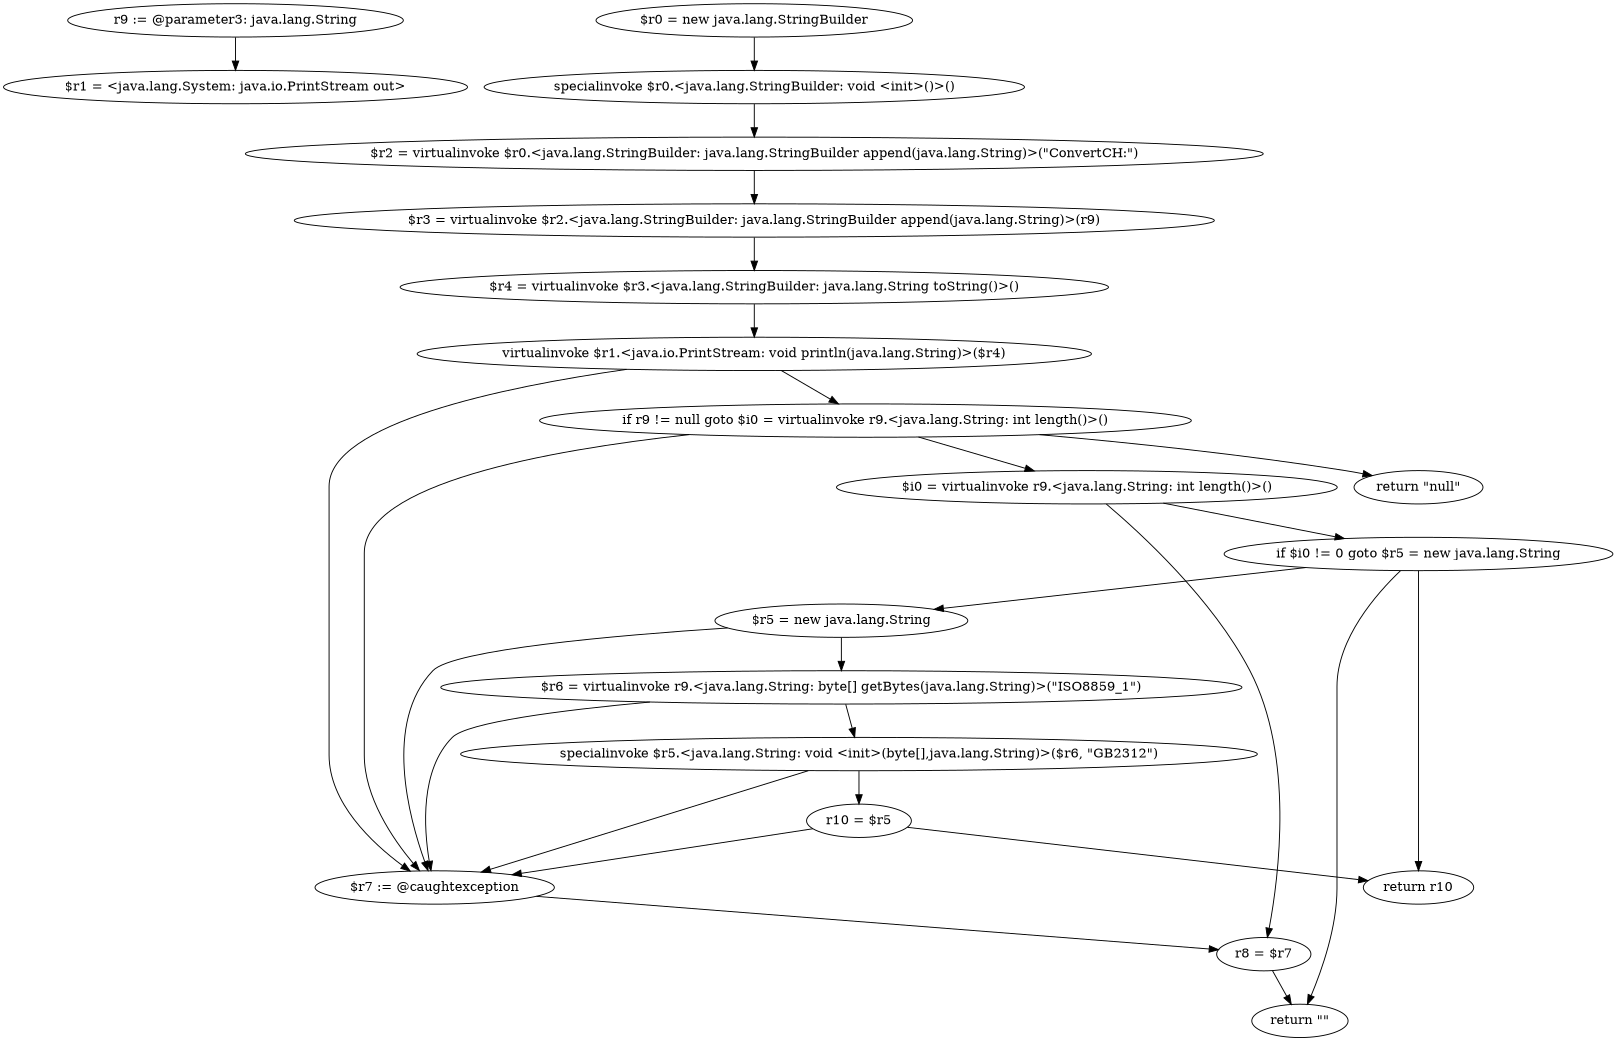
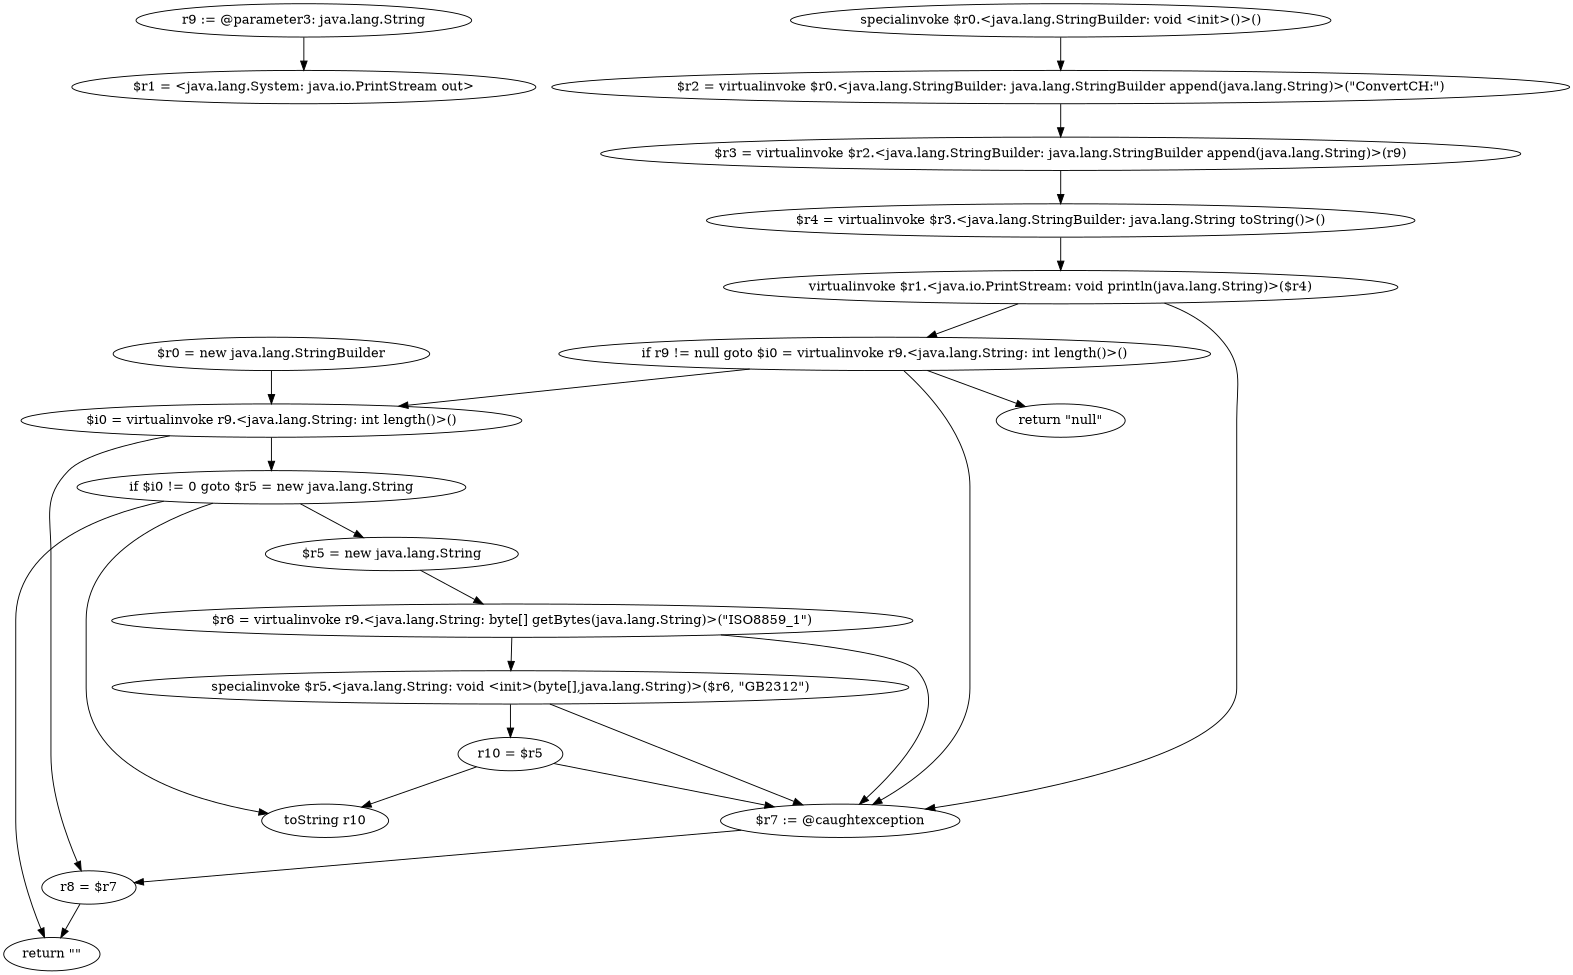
  digraph {
    n1 [label="r9 := @parameter3: java.lang.String"]
    "$r1 = <java.lang.System: java.io.PrintStream out>"
    "$r0 = new java.lang.StringBuilder"
    "specialinvoke $r0.<java.lang.StringBuilder: void <init>()>()"
    "$r2 = virtualinvoke $r0.<java.lang.StringBuilder: java.lang.StringBuilder append(java.lang.String)>(\"ConvertCH:\")"
    "$r3 = virtualinvoke $r2.<java.lang.StringBuilder: java.lang.StringBuilder append(java.lang.String)>(r9)"
    "$r4 = virtualinvoke $r3.<java.lang.StringBuilder: java.lang.String toString()>()"
    "virtualinvoke $r1.<java.io.PrintStream: void println(java.lang.String)>($r4)"
    "if r9 != null goto $i0 = virtualinvoke r9.<java.lang.String: int length()>()"
    "$r7 := @caughtexception"
    "return \"null\""
    "$i0 = virtualinvoke r9.<java.lang.String: int length()>()"
    "r8 = $r7"
    "if $i0 != 0 goto $r5 = new java.lang.String"
    "return \"\""
    "$r5 = new java.lang.String"
-   "return r10"
+   "return r10" [label="toString r10"]
    "$r6 = virtualinvoke r9.<java.lang.String: byte[] getBytes(java.lang.String)>(\"ISO8859_1\")"
    "specialinvoke $r5.<java.lang.String: void <init>(byte[],java.lang.String)>($r6, \"GB2312\")"
    "r10 = $r5"
    n1 -> "$r1 = <java.lang.System: java.io.PrintStream out>"
-   "$r0 = new java.lang.StringBuilder" -> "specialinvoke $r0.<java.lang.StringBuilder: void <init>()>()"
+   "$r0 = new java.lang.StringBuilder" -> "$i0 = virtualinvoke r9.<java.lang.String: int length()>()"
    "specialinvoke $r0.<java.lang.StringBuilder: void <init>()>()" -> "$r2 = virtualinvoke $r0.<java.lang.StringBuilder: java.lang.StringBuilder append(java.lang.String)>(\"ConvertCH:\")"
    "$r2 = virtualinvoke $r0.<java.lang.StringBuilder: java.lang.StringBuilder append(java.lang.String)>(\"ConvertCH:\")" -> "$r3 = virtualinvoke $r2.<java.lang.StringBuilder: java.lang.StringBuilder append(java.lang.String)>(r9)"
    "$r3 = virtualinvoke $r2.<java.lang.StringBuilder: java.lang.StringBuilder append(java.lang.String)>(r9)" -> "$r4 = virtualinvoke $r3.<java.lang.StringBuilder: java.lang.String toString()>()"
    "$r4 = virtualinvoke $r3.<java.lang.StringBuilder: java.lang.String toString()>()" -> "virtualinvoke $r1.<java.io.PrintStream: void println(java.lang.String)>($r4)"
    "virtualinvoke $r1.<java.io.PrintStream: void println(java.lang.String)>($r4)" -> "if r9 != null goto $i0 = virtualinvoke r9.<java.lang.String: int length()>()"
    "virtualinvoke $r1.<java.io.PrintStream: void println(java.lang.String)>($r4)" -> "$r7 := @caughtexception"
    "if r9 != null goto $i0 = virtualinvoke r9.<java.lang.String: int length()>()" -> "$r7 := @caughtexception"
    "if r9 != null goto $i0 = virtualinvoke r9.<java.lang.String: int length()>()" -> "return \"null\""
    "if r9 != null goto $i0 = virtualinvoke r9.<java.lang.String: int length()>()" -> "$i0 = virtualinvoke r9.<java.lang.String: int length()>()"
    "$r7 := @caughtexception" -> "r8 = $r7"
    "$i0 = virtualinvoke r9.<java.lang.String: int length()>()" -> "r8 = $r7"
    "$i0 = virtualinvoke r9.<java.lang.String: int length()>()" -> "if $i0 != 0 goto $r5 = new java.lang.String"
    "r8 = $r7" -> "return \"\""
    "if $i0 != 0 goto $r5 = new java.lang.String" -> "return \"\""
    "if $i0 != 0 goto $r5 = new java.lang.String" -> "$r5 = new java.lang.String"
    "if $i0 != 0 goto $r5 = new java.lang.String" -> "return r10"
-   "$r5 = new java.lang.String" -> "$r7 := @caughtexception"
    "$r5 = new java.lang.String" -> "$r6 = virtualinvoke r9.<java.lang.String: byte[] getBytes(java.lang.String)>(\"ISO8859_1\")"
    "$r6 = virtualinvoke r9.<java.lang.String: byte[] getBytes(java.lang.String)>(\"ISO8859_1\")" -> "$r7 := @caughtexception"
    "$r6 = virtualinvoke r9.<java.lang.String: byte[] getBytes(java.lang.String)>(\"ISO8859_1\")" -> "specialinvoke $r5.<java.lang.String: void <init>(byte[],java.lang.String)>($r6, \"GB2312\")"
    "specialinvoke $r5.<java.lang.String: void <init>(byte[],java.lang.String)>($r6, \"GB2312\")" -> "$r7 := @caughtexception"
    "specialinvoke $r5.<java.lang.String: void <init>(byte[],java.lang.String)>($r6, \"GB2312\")" -> "r10 = $r5"
    "r10 = $r5" -> "$r7 := @caughtexception"
    "r10 = $r5" -> "return r10"
  }
